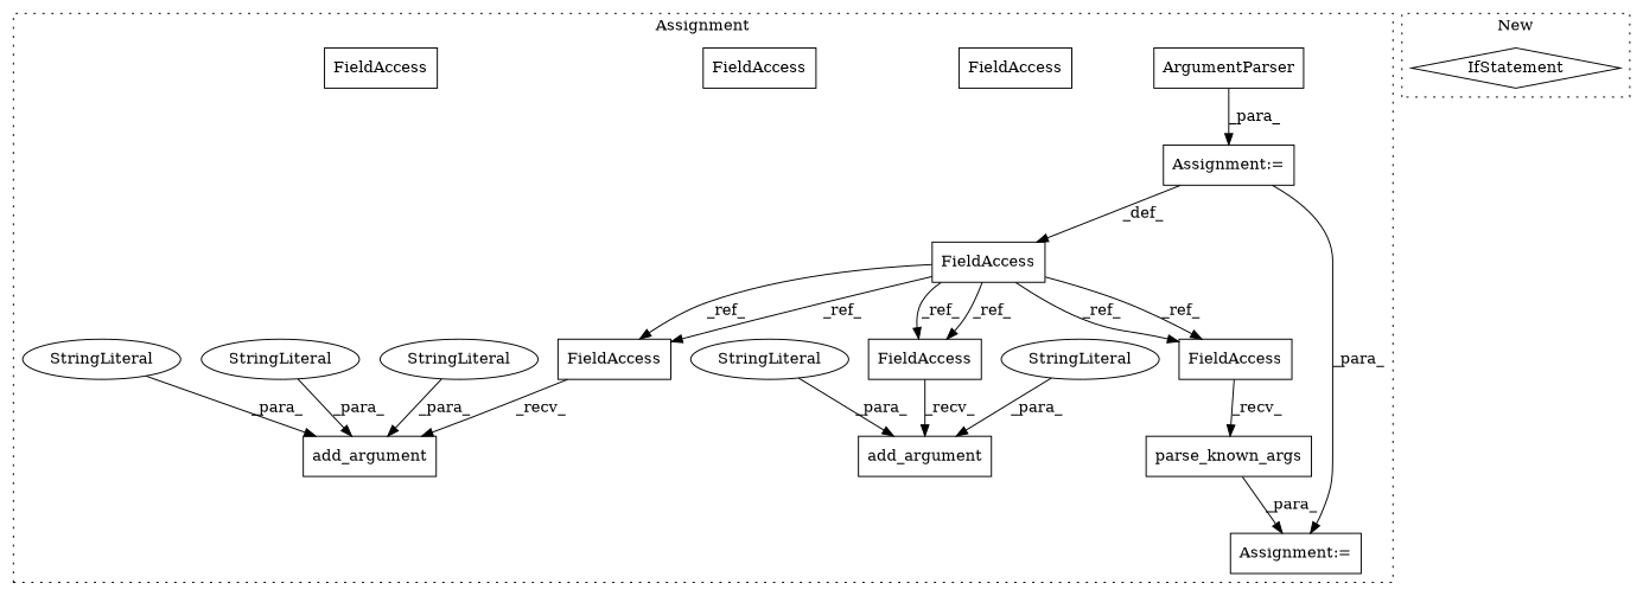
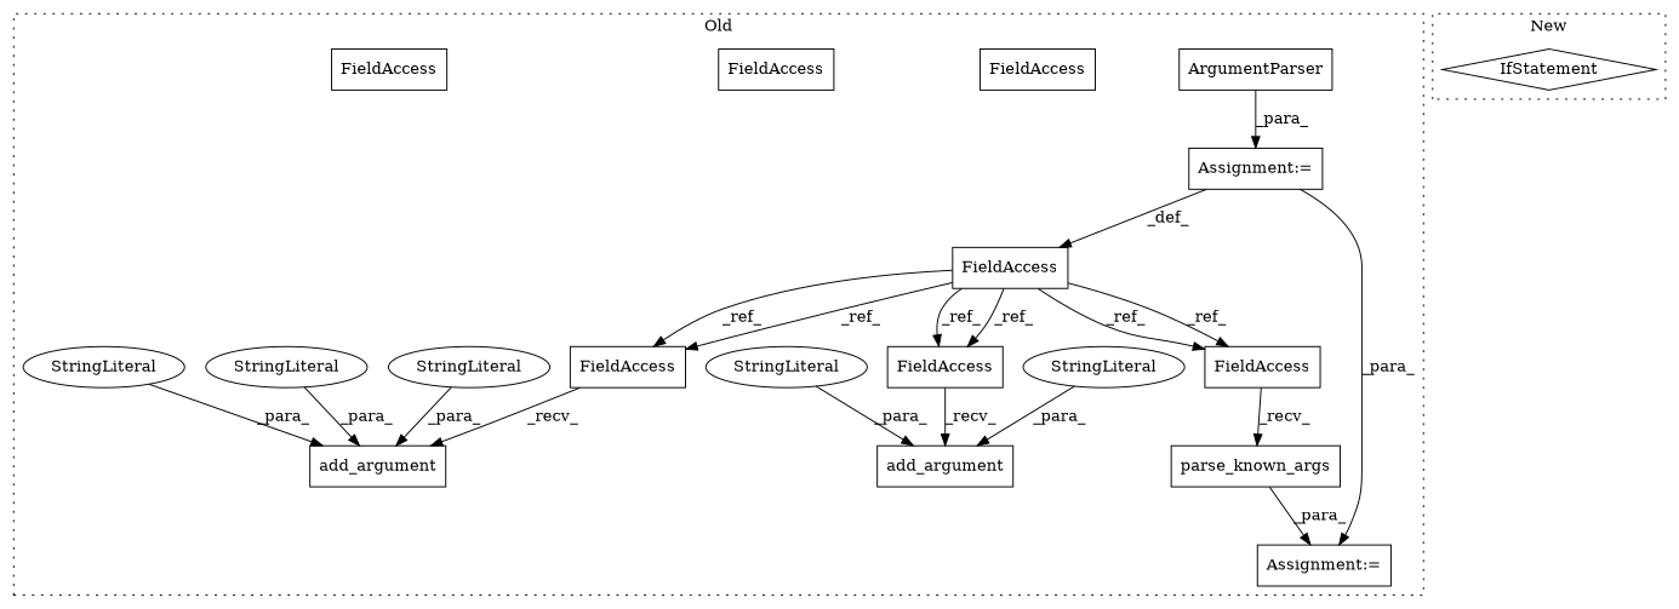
  digraph {
    node [a=22 l=6 s=7708 shape=box]
    n1 [a=32 l=18 label=parse_known_args s=8569]
    n2 [a=7 l=2 label="Assignment:=" s=8560]
    n3 [label=FieldAccess s=7393]
    n4 [a=32 l=16 label=ArgumentParser s=7409]
    n5 [label=FieldAccess]
    n6 [label=FieldAccess s=8160]
    n7 [label=FieldAccess s=8562]
    n8 [a=32 l="13,1" label=add_argument s="8167,8367"]
    n9 [a=45 l=155 label=StringLiteral s=8206 shape=ellipse]
    n10 [a=32 l="13,1" label=add_argument s="7715,7863"]
    n11 [a=45 l=13 label=StringLiteral s=7728 shape=ellipse]
    n12 [a=45 l=8 label=StringLiteral s=8180 shape=ellipse]
    n13 [a=45 label=StringLiteral s=7857 shape=ellipse]
    n14 [a=45 l=5 label=StringLiteral s=7742 shape=ellipse]
    n15 [a=7 l=1 label="Assignment:=" s=7399]
    n16 [label=FieldAccess s=8160]
    n17 [label=FieldAccess s=8562]
    n18 [label=FieldAccess]
    n19 [a=25 l="4,2" label=IfStatement s="8445,8471" shape=diamond]
    subgraph cluster_1 {
-     label=Assignment
+     label=Old
      style=dotted
      n1
      n2
      n3
      n4
      n5
      n6
      n7
      n8
      n9
      n10
      n11
      n12
      n13
      n14
      n15
      n16
      n17
      n18
    }
    subgraph cluster_2 {
      label=New
      style=dotted
      n19
    }
    n1 -> n2 [label=_para_]
    n3 -> n16 [label=_ref_]
    n3 -> n16 [label=_ref_]
    n3 -> n17 [label=_ref_]
    n3 -> n17 [label=_ref_]
    n3 -> n18 [label=_ref_]
    n3 -> n18 [label=_ref_]
    n4 -> n15 [label=_para_]
    n9 -> n8 [label=_para_]
    n11 -> n10 [label=_para_]
    n12 -> n8 [label=_para_]
    n13 -> n10 [label=_para_]
    n14 -> n10 [label=_para_]
    n15 -> n2 [label=_para_]
    n15 -> n3 [label=_def_]
    n16 -> n8 [label=_recv_]
    n17 -> n1 [label=_recv_]
    n18 -> n10 [label=_recv_]
  }
